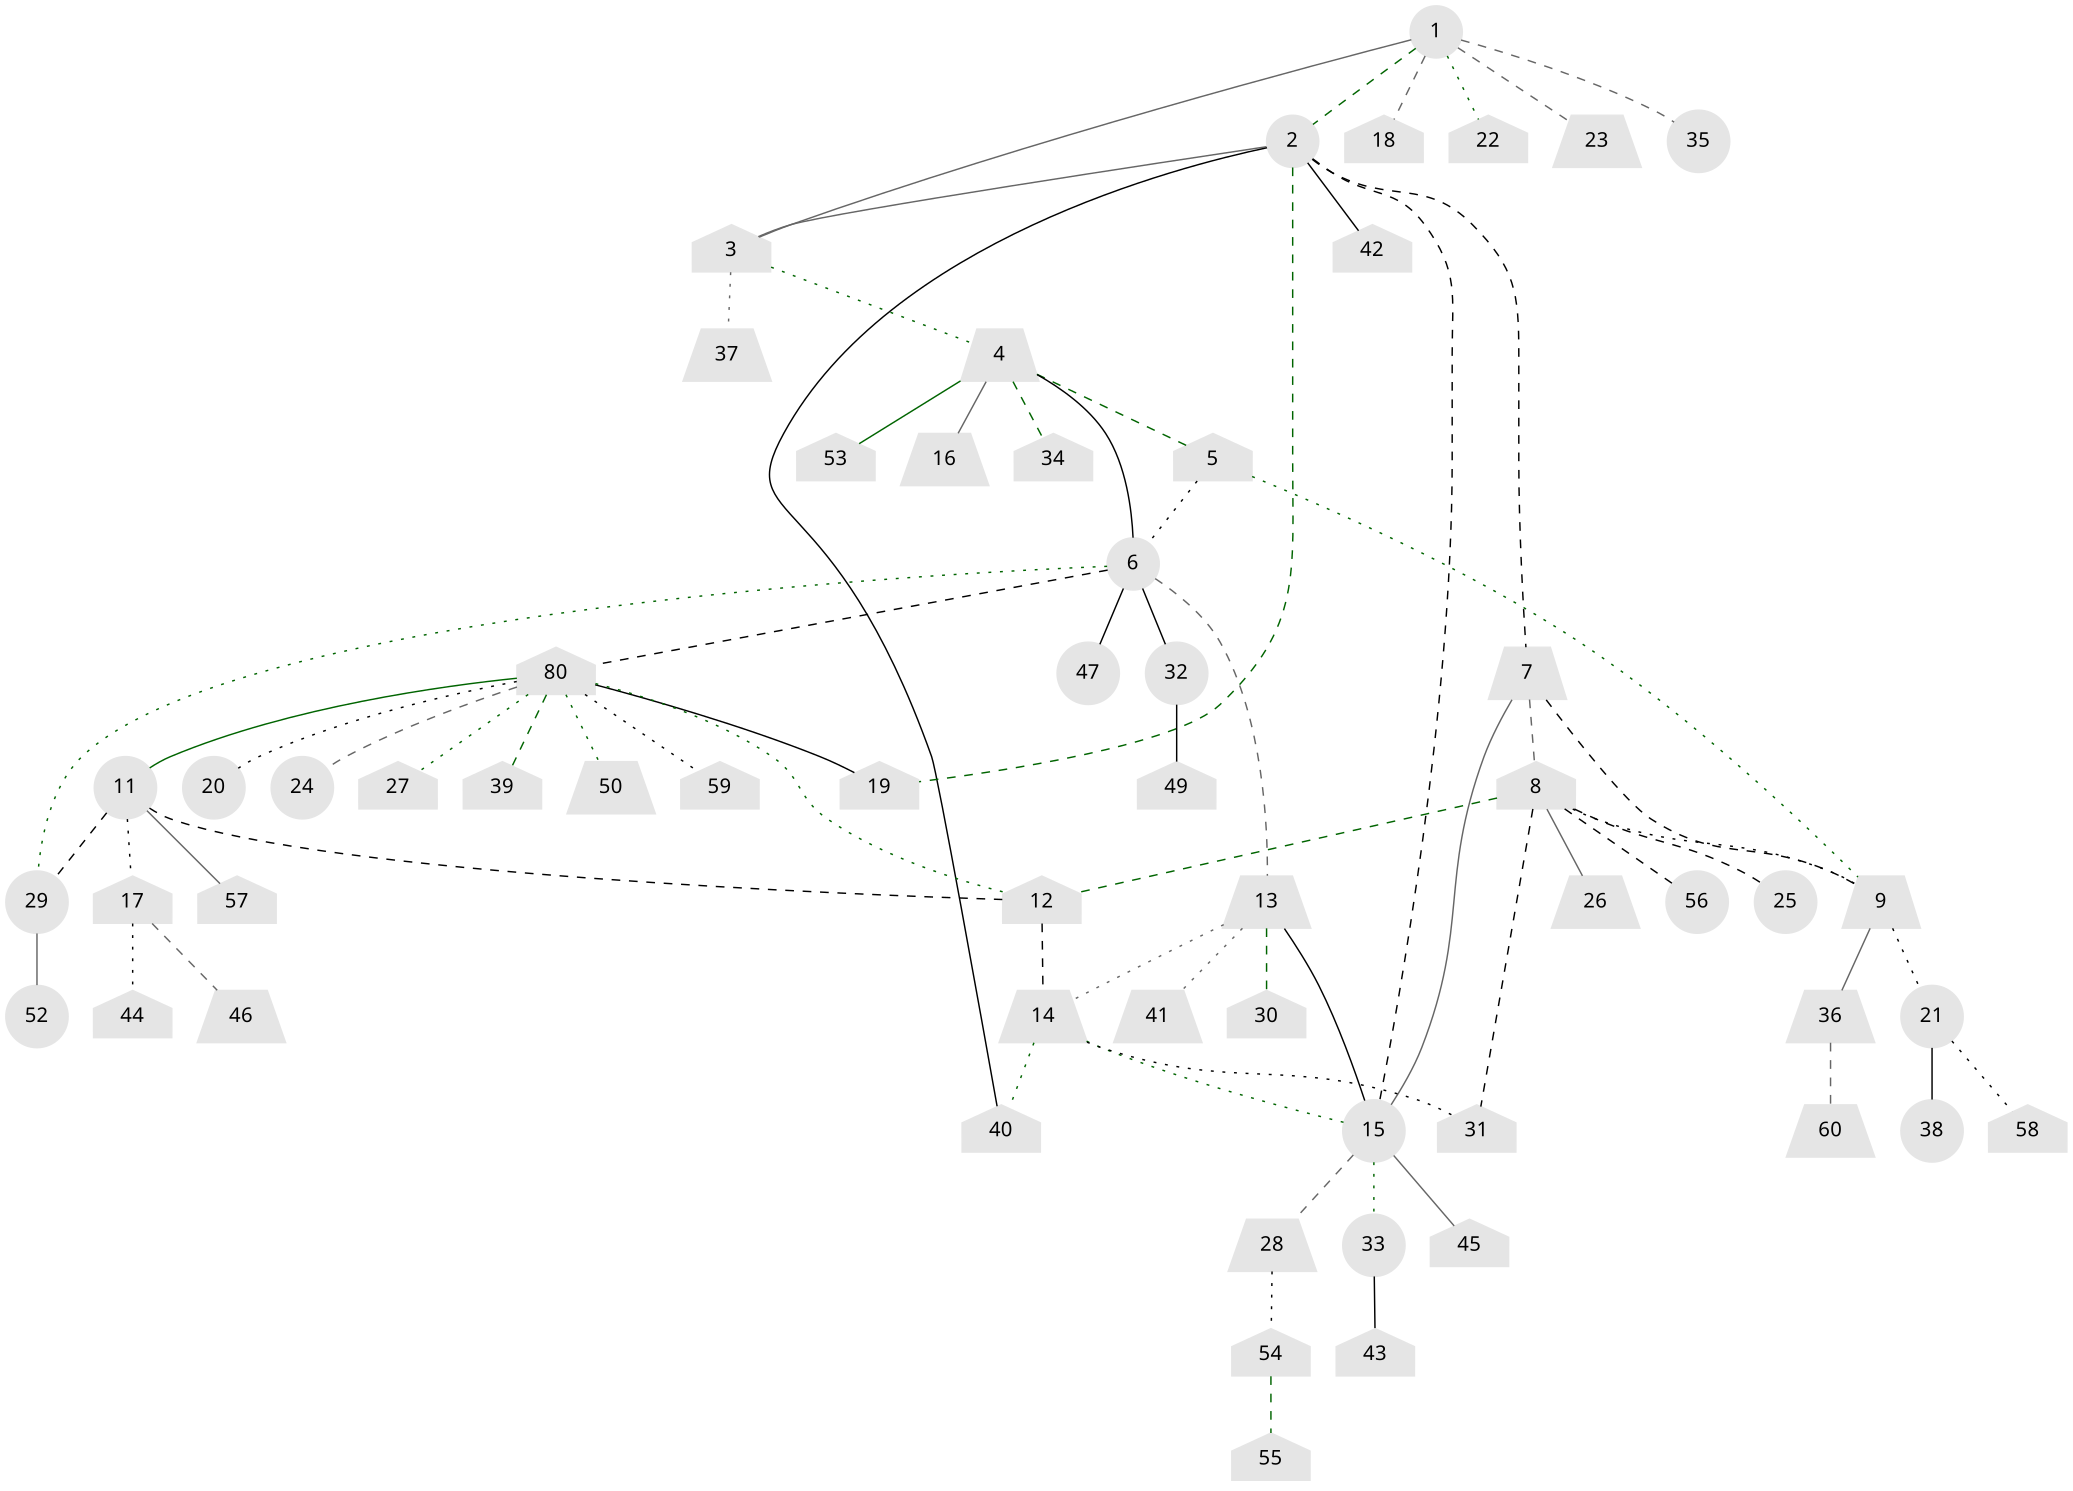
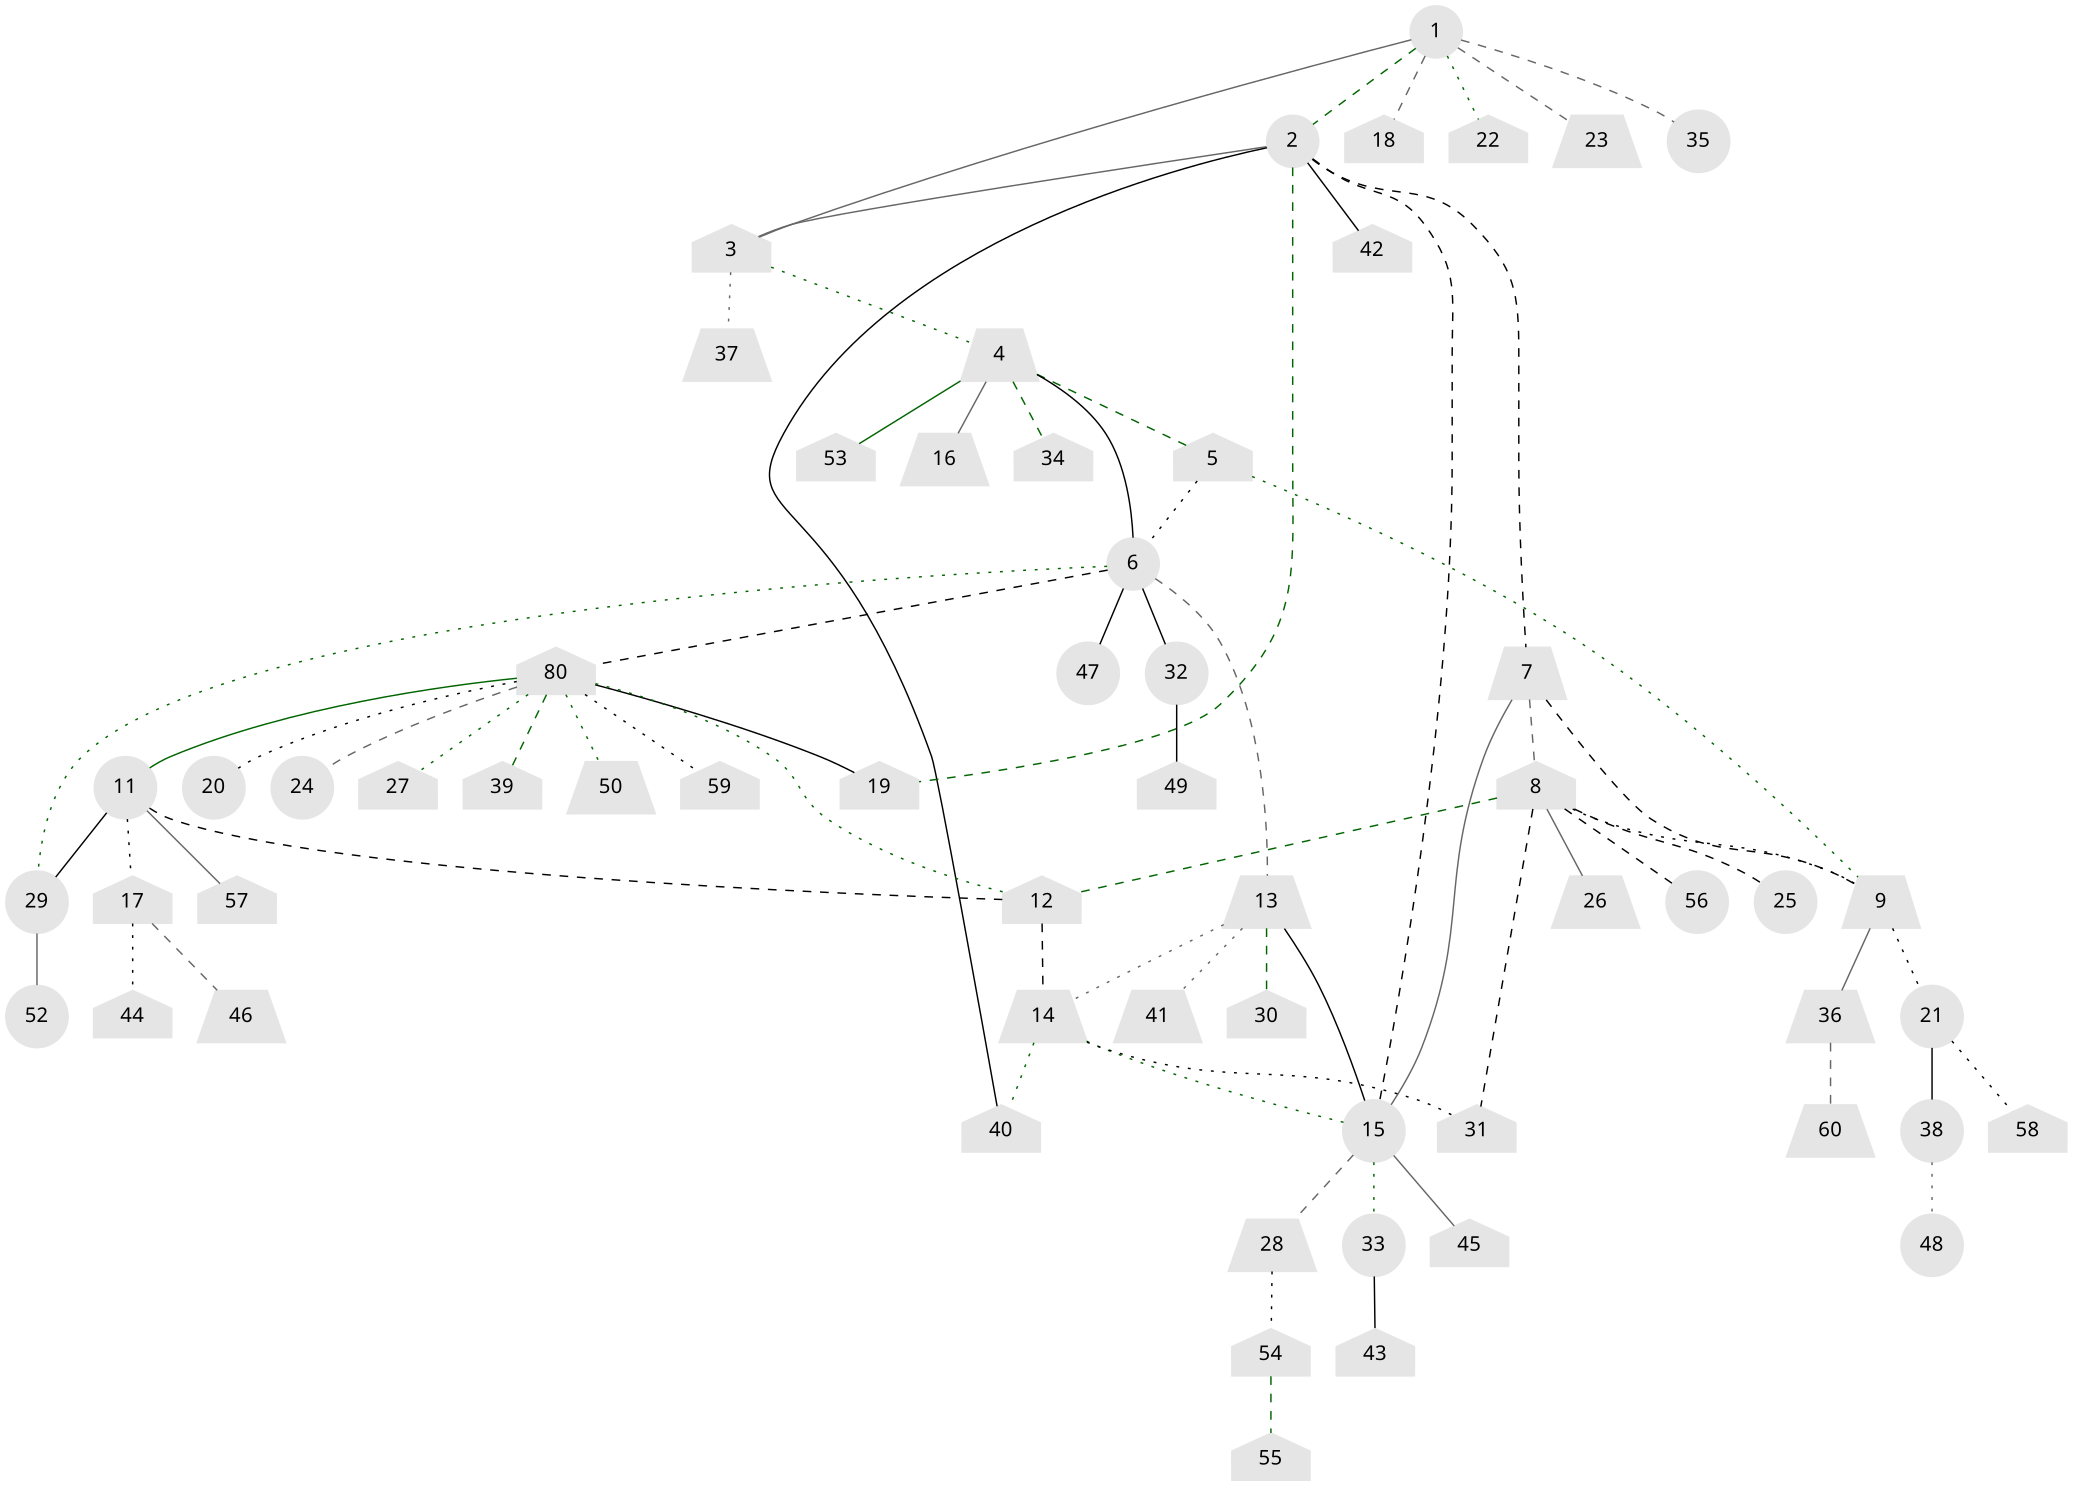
  graph {
    fontname="Noto Sans"
    node [color=gray90 fontname="Noto Sans" shape=house style=filled]
    edge [color=black fontname="Noto Sans" style=dashed]
    1 [shape=circle]
    2 [shape=circle]
    3
    18
    22
    23 [shape=trapezium]
    35 [shape=circle]
    7 [shape=trapezium]
    15 [shape=circle]
    40
    42
    19
    4 [shape=trapezium]
    37 [shape=trapezium]
    9 [shape=trapezium]
    8
    11 [shape=circle]
    29 [shape=circle]
    12
    17
    57
    28 [shape=trapezium]
    33 [shape=circle]
    45
    5
    6 [shape=circle]
    16 [shape=trapezium]
    34
    53
    n30 [label=80]
    13 [shape=trapezium]
    32 [shape=circle]
    47 [shape=circle]
    21 [shape=circle]
    36 [shape=trapezium]
    20 [shape=circle]
    24 [shape=circle]
    27
    39
    50 [shape=trapezium]
    59
    14 [shape=trapezium]
    30
    41 [shape=trapezium]
    52 [shape=circle]
    49
    25 [shape=circle]
    26 [shape=trapezium]
    31
    56 [shape=circle]
    38 [shape=circle]
    58
    60 [shape=trapezium]
    44
    46 [shape=trapezium]
    54
    43
+   48 [shape=circle]
    55
    1 -- 2 [color=darkgreen]
    1 -- 3 [color=gray40 style=solid]
    1 -- 18 [color=gray40]
    1 -- 22 [color=darkgreen style=dotted]
    1 -- 23 [color=gray40]
    1 -- 35 [color=gray40]
    2 -- 3 [color=gray40 style=solid]
    2 -- 7
    2 -- 15
    2 -- 40 [style=solid]
    2 -- 42 [style=solid]
    2 -- 19 [color=darkgreen]
    3 -- 4 [color=darkgreen style=dotted]
    3 -- 37 [color=gray40 style=dotted]
    7 -- 15 [color=gray40 style=solid]
    7 -- 9
    7 -- 8 [color=gray40]
    15 -- 28 [color=gray40]
    15 -- 33 [color=darkgreen style=dotted]
    15 -- 45 [color=gray40 style=solid]
    4 -- 5 [color=darkgreen]
    4 -- 6 [style=solid]
    4 -- 16 [color=gray40 style=solid]
    4 -- 34 [color=darkgreen]
    4 -- 53 [color=darkgreen style=solid]
    9 -- 21 [style=dotted]
    9 -- 36 [color=gray40 style=solid]
    8 -- 9 [style=dotted]
    8 -- 12 [color=darkgreen]
    8 -- 25
    8 -- 26 [color=gray40 style=solid]
    8 -- 31
    8 -- 56
-   11 -- 29
+   11 -- 29 [style=solid]
    11 -- 12
    11 -- 17 [style=dotted]
    11 -- 57 [color=gray40 style=solid]
    29 -- 52 [color=gray40 style=solid]
    12 -- 14
    17 -- 44 [style=dotted]
    17 -- 46 [color=gray40]
    28 -- 54 [style=dotted]
    33 -- 43 [style=solid]
    5 -- 9 [color=darkgreen style=dotted]
    5 -- 6 [style=dotted]
    6 -- 29 [color=darkgreen style=dotted]
    6 -- n30
    6 -- 13 [color=gray40]
    6 -- 32 [style=solid]
    6 -- 47 [style=solid]
    n30 -- 19 [style=solid]
    n30 -- 11 [color=darkgreen style=solid]
    n30 -- 12 [color=darkgreen style=dotted]
    n30 -- 20 [style=dotted]
    n30 -- 24 [color=gray40]
    n30 -- 27 [color=darkgreen style=dotted]
    n30 -- 39 [color=darkgreen]
    n30 -- 50 [color=darkgreen style=dotted]
    n30 -- 59 [style=dotted]
    13 -- 15 [style=solid]
    13 -- 14 [color=gray40 style=dotted]
    13 -- 30 [color=darkgreen]
    13 -- 41 [color=gray40 style=dotted]
    32 -- 49 [style=solid]
    21 -- 38 [style=solid]
    21 -- 58 [style=dotted]
    36 -- 60 [color=gray40]
    14 -- 15 [color=darkgreen style=dotted]
    14 -- 40 [color=darkgreen style=dotted]
    14 -- 31 [style=dotted]
+   38 -- 48 [color=gray40 style=dotted]
    54 -- 55 [color=darkgreen]
  }
